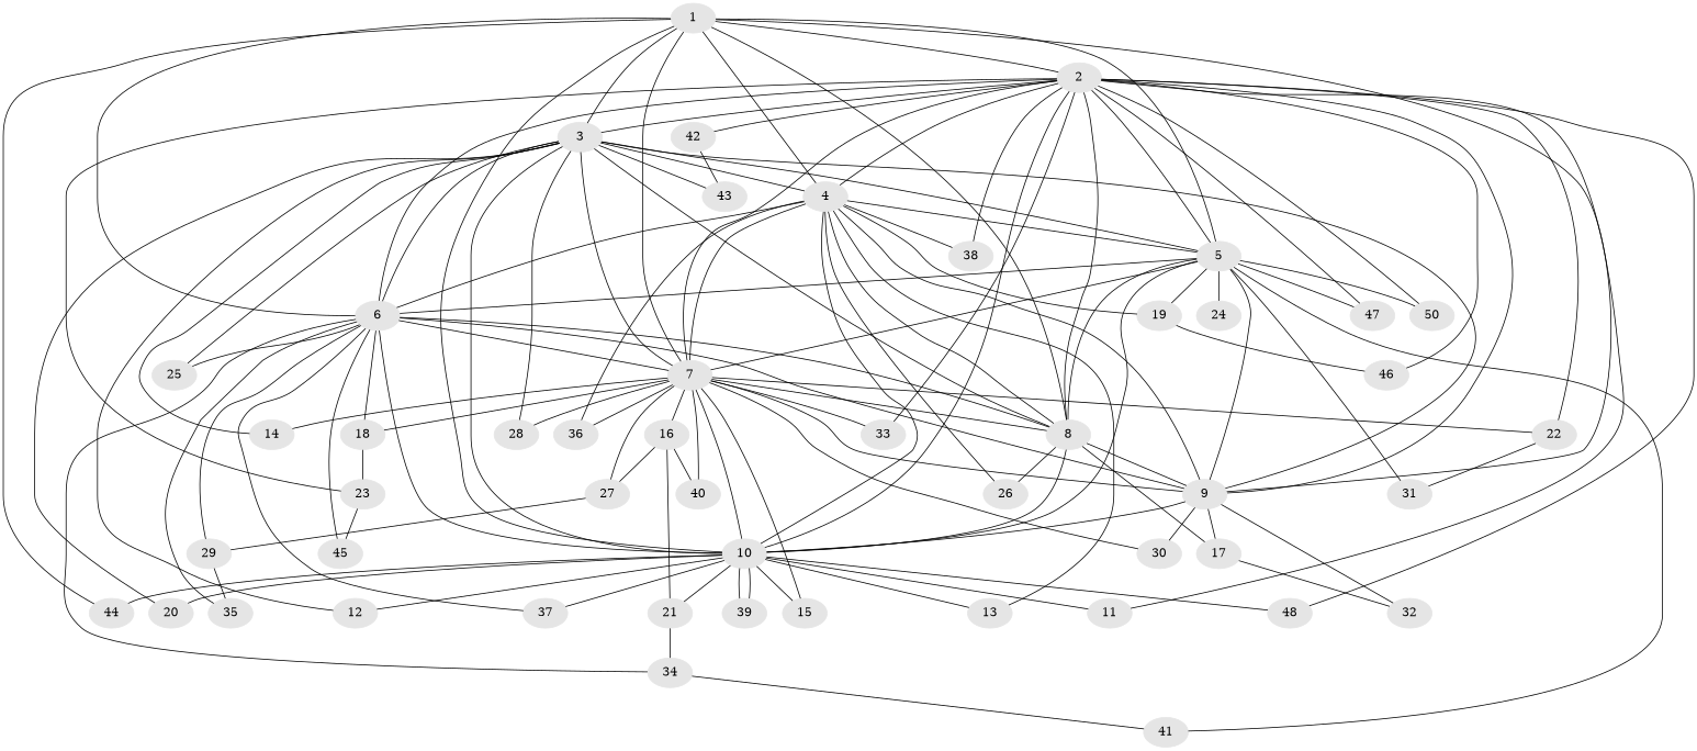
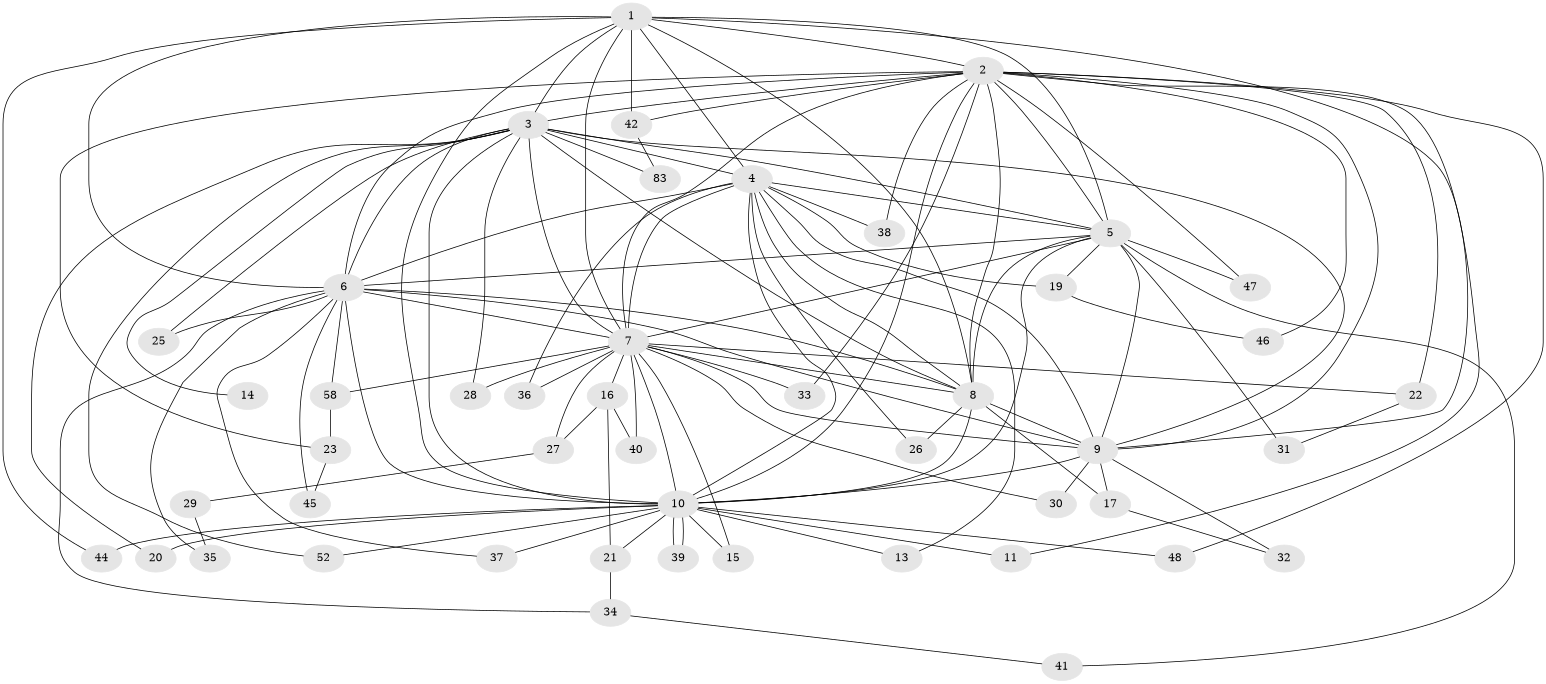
  graph {
    node [color=gray90 style=filled]
    1
    2
    3
    4
    5
    6
    7
    8
    9
    10
    42
    44
    11
    22
    23
    33
    38
    46
    47
    48
-   50
-   12
+   12 [label=52]
    14
    20
    25
    28
-   43
+   43 [label=83]
    13
    19
    26
    36
-   24
    31
    41
-   18
+   18 [label=58]
    29
    34
    35
    37
    45
    15
    16
    27
    30
    40
    17
    32
    21
    39
    1 -- 2
    1 -- 3
    1 -- 4
    1 -- 5
    1 -- 6
    1 -- 7
    1 -- 8
    1 -- 9
    1 -- 10
+   1 -- 42
    1 -- 44
    2 -- 3
-   2 -- 4
    2 -- 5
    2 -- 6
    2 -- 7
    2 -- 8
    2 -- 9
    2 -- 10
    2 -- 42
    2 -- 11
    2 -- 22
    2 -- 23
    2 -- 33
    2 -- 38
    2 -- 46
    2 -- 47
    2 -- 48
-   2 -- 50
    3 -- 4
    3 -- 5
    3 -- 6
    3 -- 7
    3 -- 8
    3 -- 9
    3 -- 10
    3 -- 12
    3 -- 14
    3 -- 20
    3 -- 25
    3 -- 28
    3 -- 43
    4 -- 5
    4 -- 6
    4 -- 7
    4 -- 8
    4 -- 9
    4 -- 10
    4 -- 38
    4 -- 13
    4 -- 19
    4 -- 26
    4 -- 36
    5 -- 6
    5 -- 7
    5 -- 8
    5 -- 9
    5 -- 10
    5 -- 47
-   5 -- 50
    5 -- 19
-   5 -- 24
    5 -- 31
    5 -- 41
    6 -- 7
    6 -- 8
    6 -- 9
    6 -- 10
    6 -- 25
    6 -- 18
-   6 -- 29
    6 -- 34
    6 -- 35
    6 -- 37
    6 -- 45
    7 -- 8
    7 -- 9
    7 -- 10
    7 -- 22
    7 -- 33
-   7 -- 14
    7 -- 28
    7 -- 36
    7 -- 18
    7 -- 15
    7 -- 16
    7 -- 27
    7 -- 30
    7 -- 40
    8 -- 9
    8 -- 10
    8 -- 26
    8 -- 17
    9 -- 10
    9 -- 30
    9 -- 17
    9 -- 32
    10 -- 44
    10 -- 11
    10 -- 48
    10 -- 12
    10 -- 20
    10 -- 13
    10 -- 37
    10 -- 15
    10 -- 21
    10 -- 39
    10 -- 39
    42 -- 43
    22 -- 31
    23 -- 45
    19 -- 46
    18 -- 23
    29 -- 35
    34 -- 41
    16 -- 27
    16 -- 40
    16 -- 21
    27 -- 29
    17 -- 32
    21 -- 34
  }
